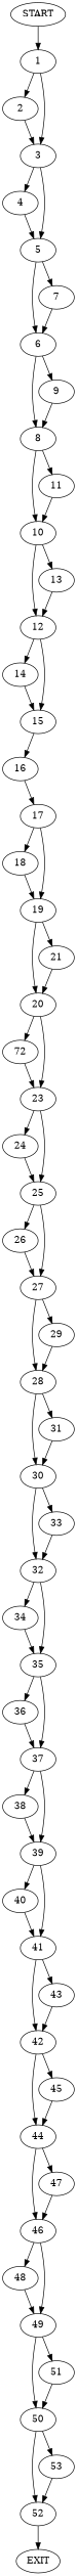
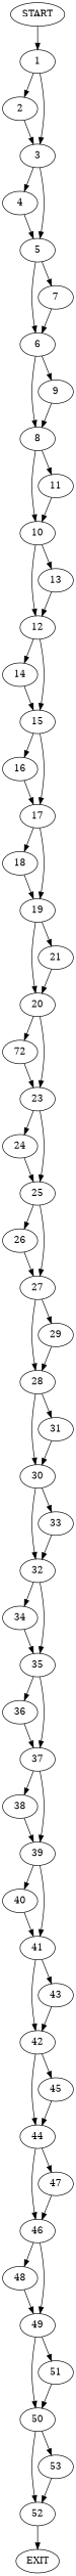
  digraph {
    n1 [label=START]
    1
    2
    3
    n5 [label=EXIT]
    4
    5
    6
    7
    8
    9
    10
    11
    12
    13
    14
    15
    16
    17
    18
    19
    20
    21
    n24 [label=72]
    23
    24
    25
    26
    27
    28
    29
    30
    31
    32
    33
    34
    35
    36
    37
    38
    39
    40
    41
    42
    43
    44
    45
    46
    47
    48
    49
    50
    51
    52
    53
    n1 -> 1
    1 -> 2
    1 -> 3
    2 -> 3
    3 -> 4
    3 -> 5
    4 -> 5
    5 -> 6
    5 -> 7
    6 -> 8
    6 -> 9
    7 -> 6
    8 -> 10
    8 -> 11
    9 -> 8
    10 -> 12
    10 -> 13
    11 -> 10
    12 -> 14
    12 -> 15
    13 -> 12
    14 -> 15
    15 -> 16
+   15 -> 17
    16 -> 17
    17 -> 18
    17 -> 19
    18 -> 19
    19 -> 20
    19 -> 21
    20 -> n24
    20 -> 23
    21 -> 20
    n24 -> 23
    23 -> 24
    23 -> 25
    24 -> 25
    25 -> 26
    25 -> 27
    26 -> 27
    27 -> 28
    27 -> 29
    28 -> 30
    28 -> 31
    29 -> 28
    30 -> 32
    30 -> 33
    31 -> 30
    32 -> 34
    32 -> 35
    33 -> 32
    34 -> 35
    35 -> 36
    35 -> 37
    36 -> 37
    37 -> 38
    37 -> 39
    38 -> 39
    39 -> 40
    39 -> 41
    40 -> 41
    41 -> 42
    41 -> 43
    42 -> 44
    42 -> 45
    43 -> 42
    44 -> 46
    44 -> 47
    45 -> 44
    46 -> 48
    46 -> 49
    47 -> 46
    48 -> 49
    49 -> 50
    49 -> 51
    50 -> 52
    50 -> 53
    51 -> 50
    52 -> n5
    53 -> 52
  }
